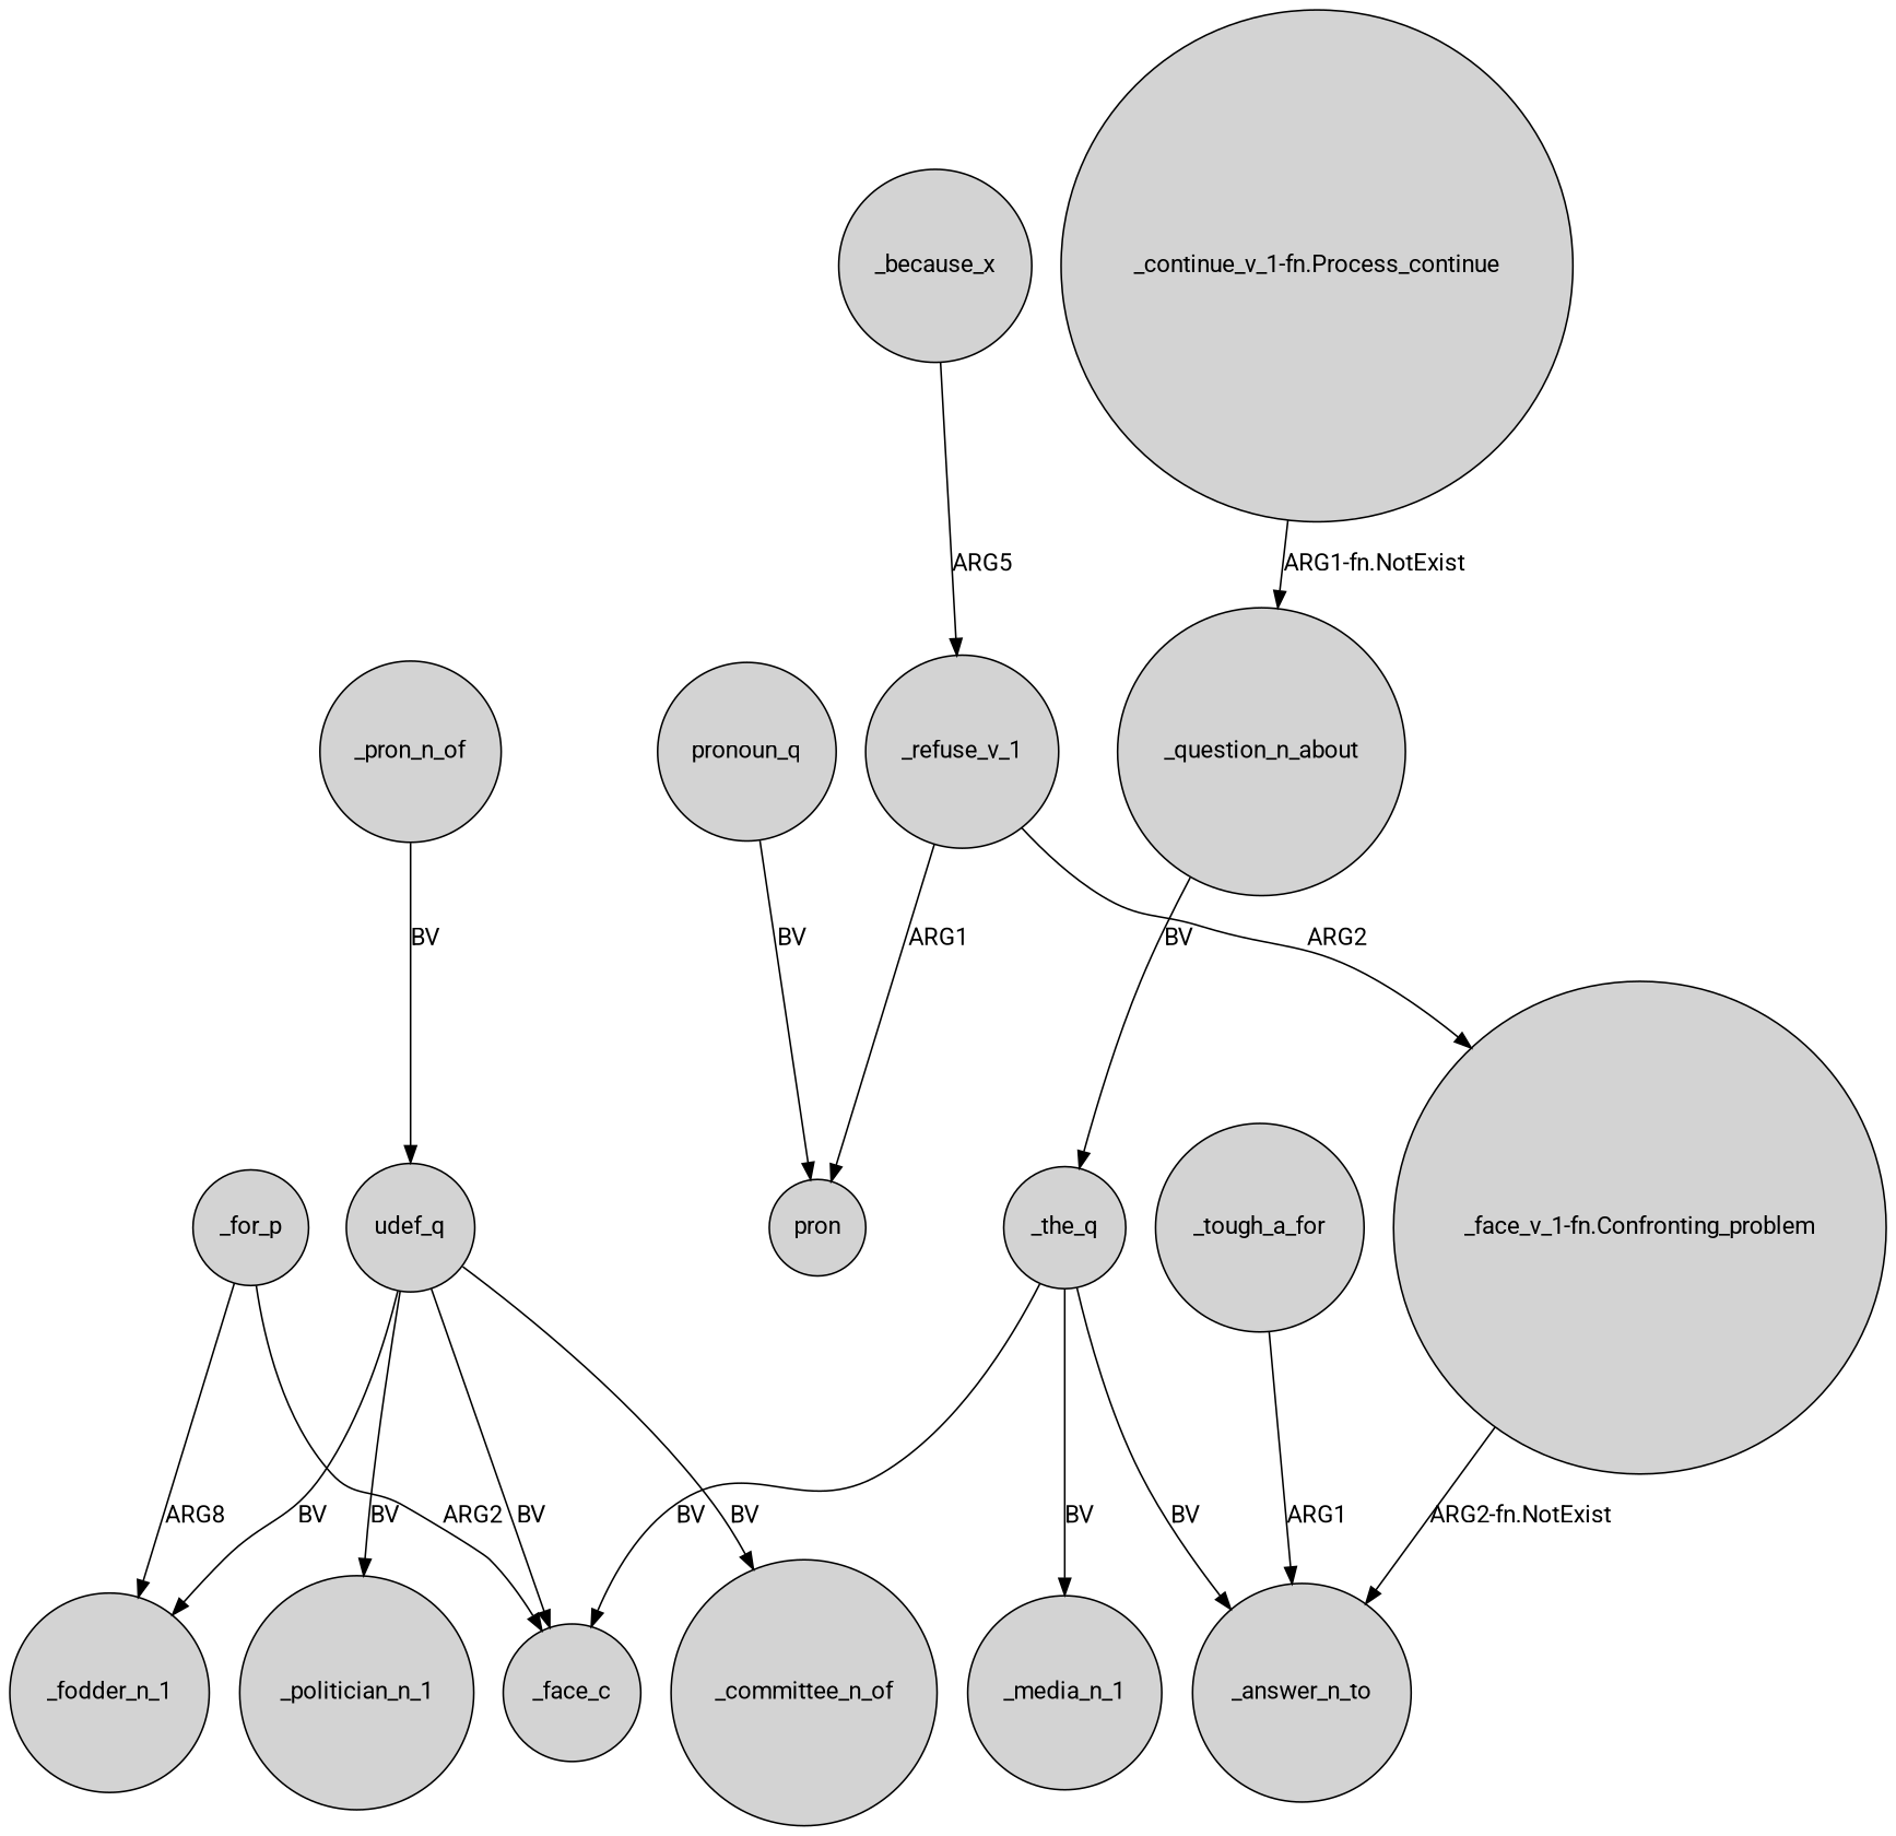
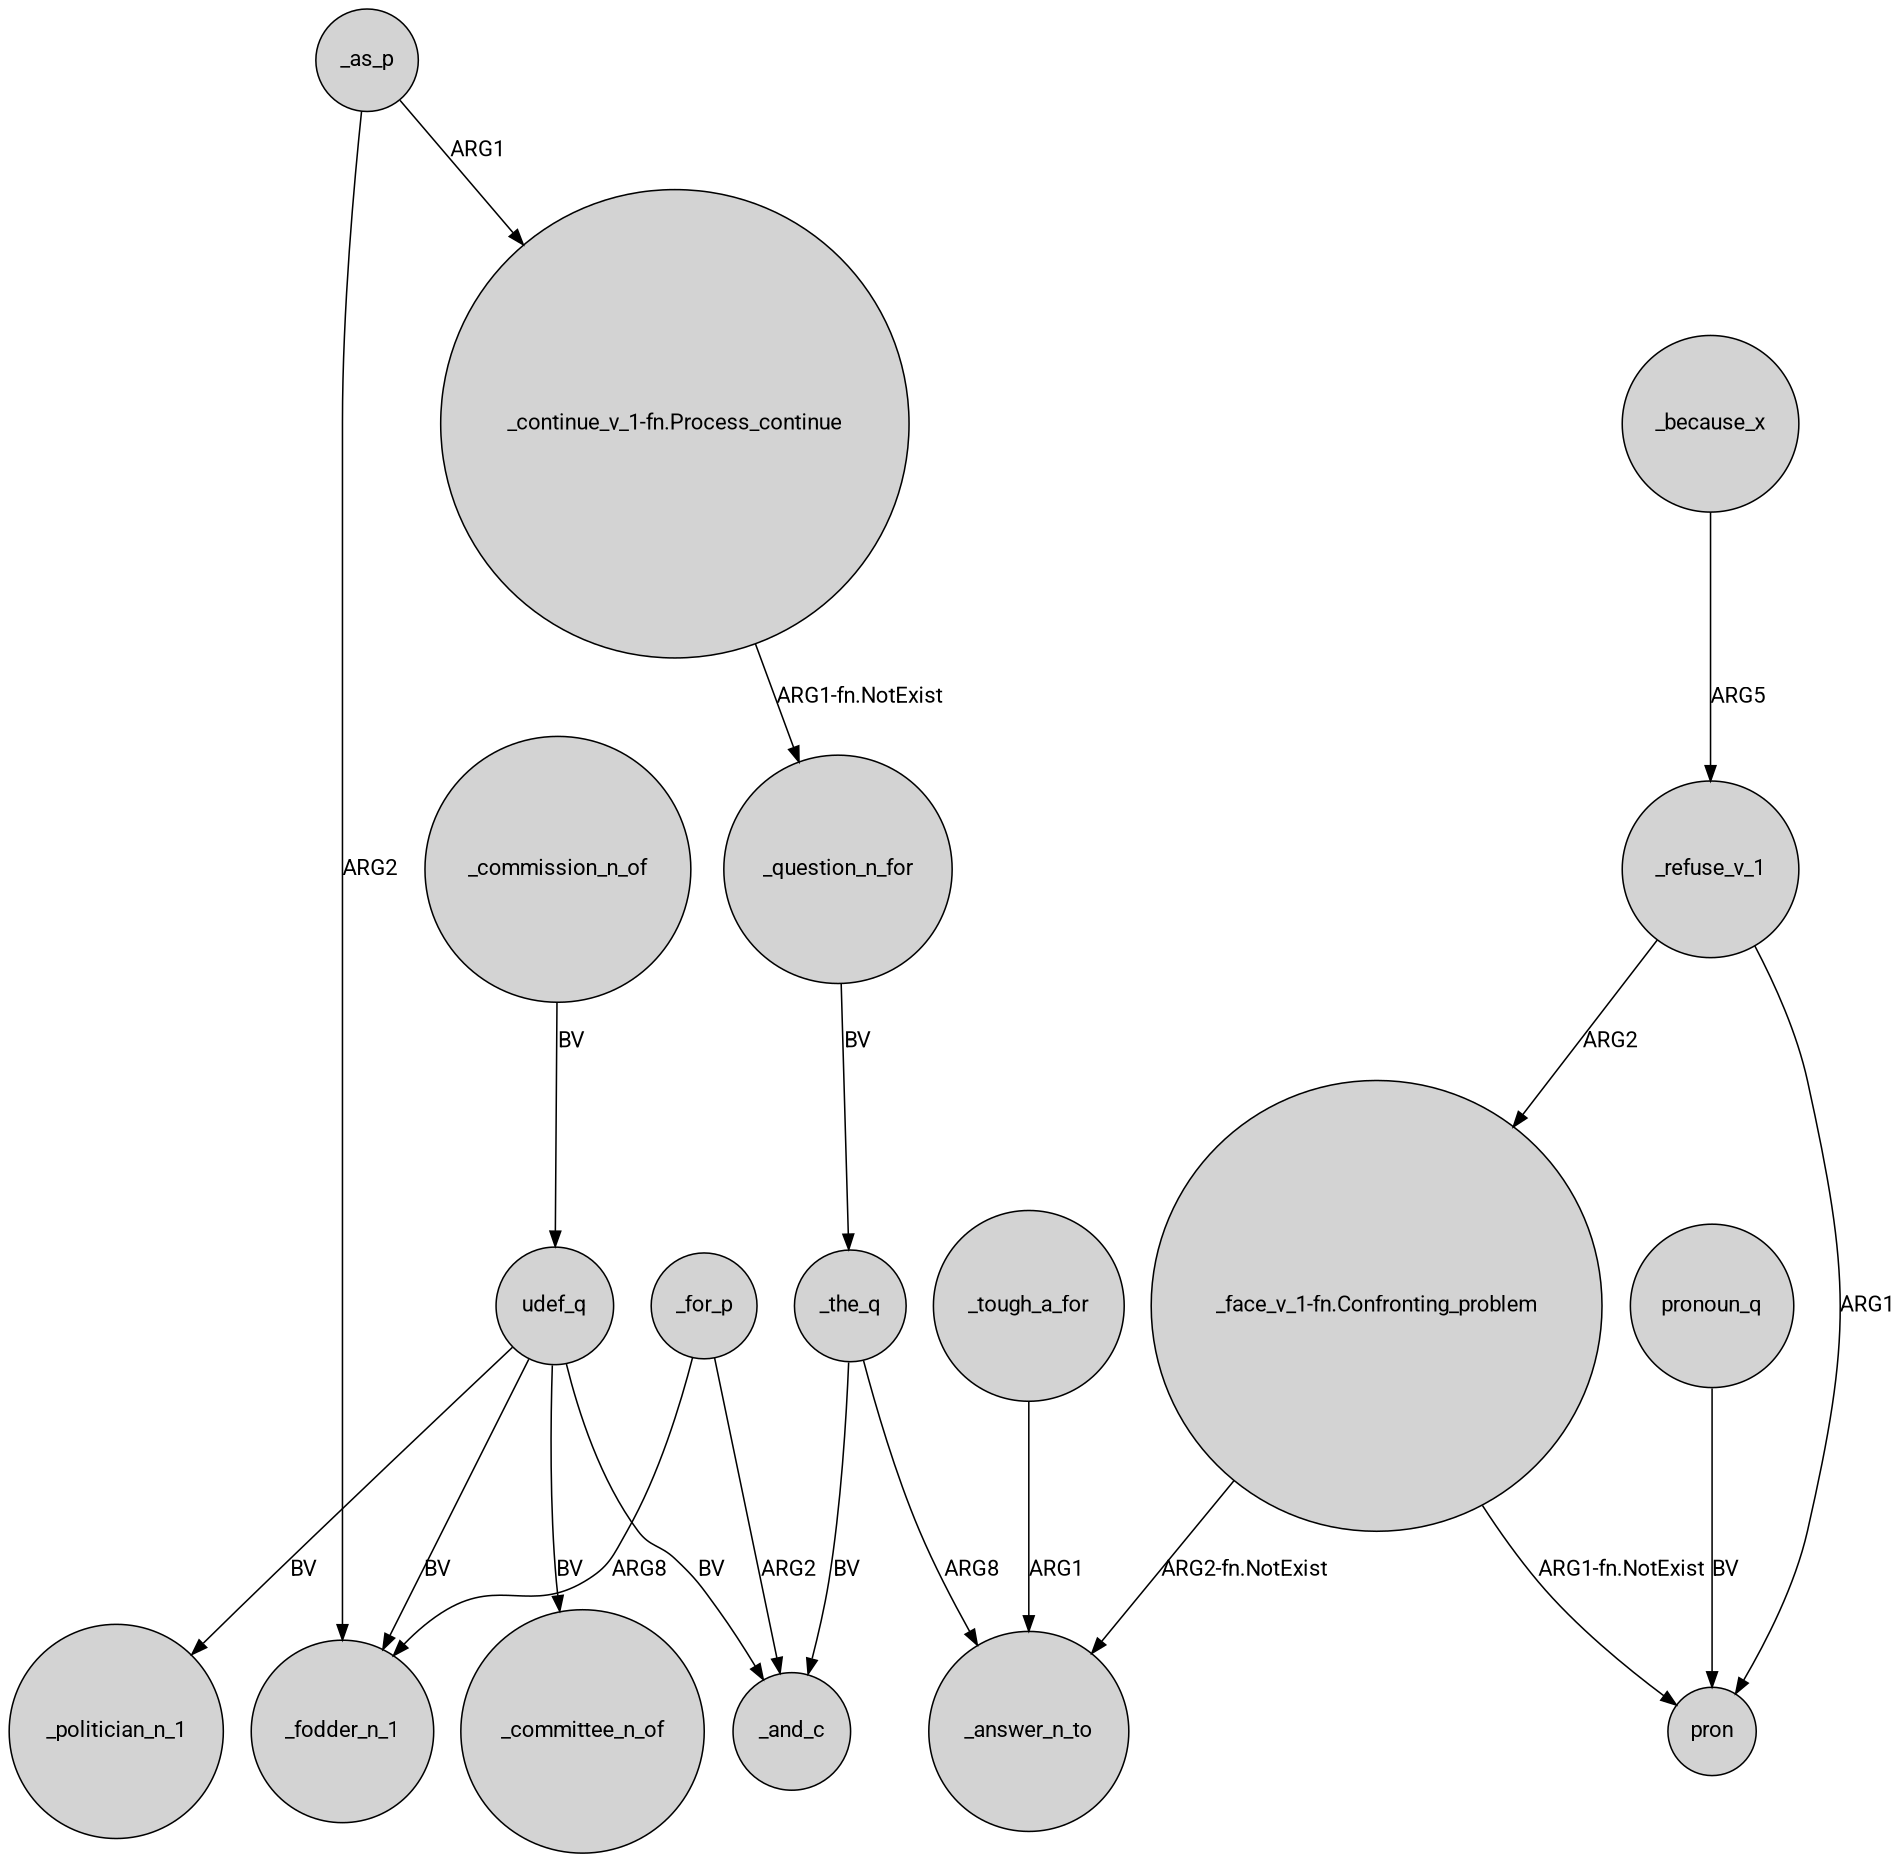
  digraph {
    fontname=Roboto
    node [fontname=Roboto shape=circle style=filled]
    edge [fontname=Roboto]
    _the_q
-   _and_c [label=_face_c]
+   _and_c
    _answer_n_to
-   _media_n_1
-   _question_n_about
+   _question_n_about [label=_question_n_for]
    _refuse_v_1
    "_face_v_1-fn.Confronting_problem"
    pron
    udef_q
    _committee_n_of
    _fodder_n_1
    _politician_n_1
-   _commission_n_of [label=_pron_n_of]
+   _commission_n_of
    _because_x
    "_continue_v_1-fn.Process_continue"
    _for_p
    pronoun_q
+   _as_p
    _tough_a_for
    _the_q -> _and_c [label=BV]
-   _the_q -> _answer_n_to [label=BV]
-   _the_q -> _media_n_1 [label=BV]
+   _the_q -> _answer_n_to [label=ARG8]
    _question_n_about -> _the_q [label=BV]
    _refuse_v_1 -> "_face_v_1-fn.Confronting_problem" [label=ARG2]
    _refuse_v_1 -> pron [label=ARG1]
    "_face_v_1-fn.Confronting_problem" -> _answer_n_to [label="ARG2-fn.NotExist"]
+   "_face_v_1-fn.Confronting_problem" -> pron [label="ARG1-fn.NotExist"]
    udef_q -> _and_c [label=BV]
    udef_q -> _committee_n_of [label=BV]
    udef_q -> _fodder_n_1 [label=BV]
    udef_q -> _politician_n_1 [label=BV]
    _commission_n_of -> udef_q [label=BV]
    _because_x -> _refuse_v_1 [label=ARG5]
    "_continue_v_1-fn.Process_continue" -> _question_n_about [label="ARG1-fn.NotExist"]
    _for_p -> _and_c [label=ARG2]
    _for_p -> _fodder_n_1 [label=ARG8]
    pronoun_q -> pron [label=BV]
+   _as_p -> _fodder_n_1 [label=ARG2]
+   _as_p -> "_continue_v_1-fn.Process_continue" [label=ARG1]
    _tough_a_for -> _answer_n_to [label=ARG1]
  }
